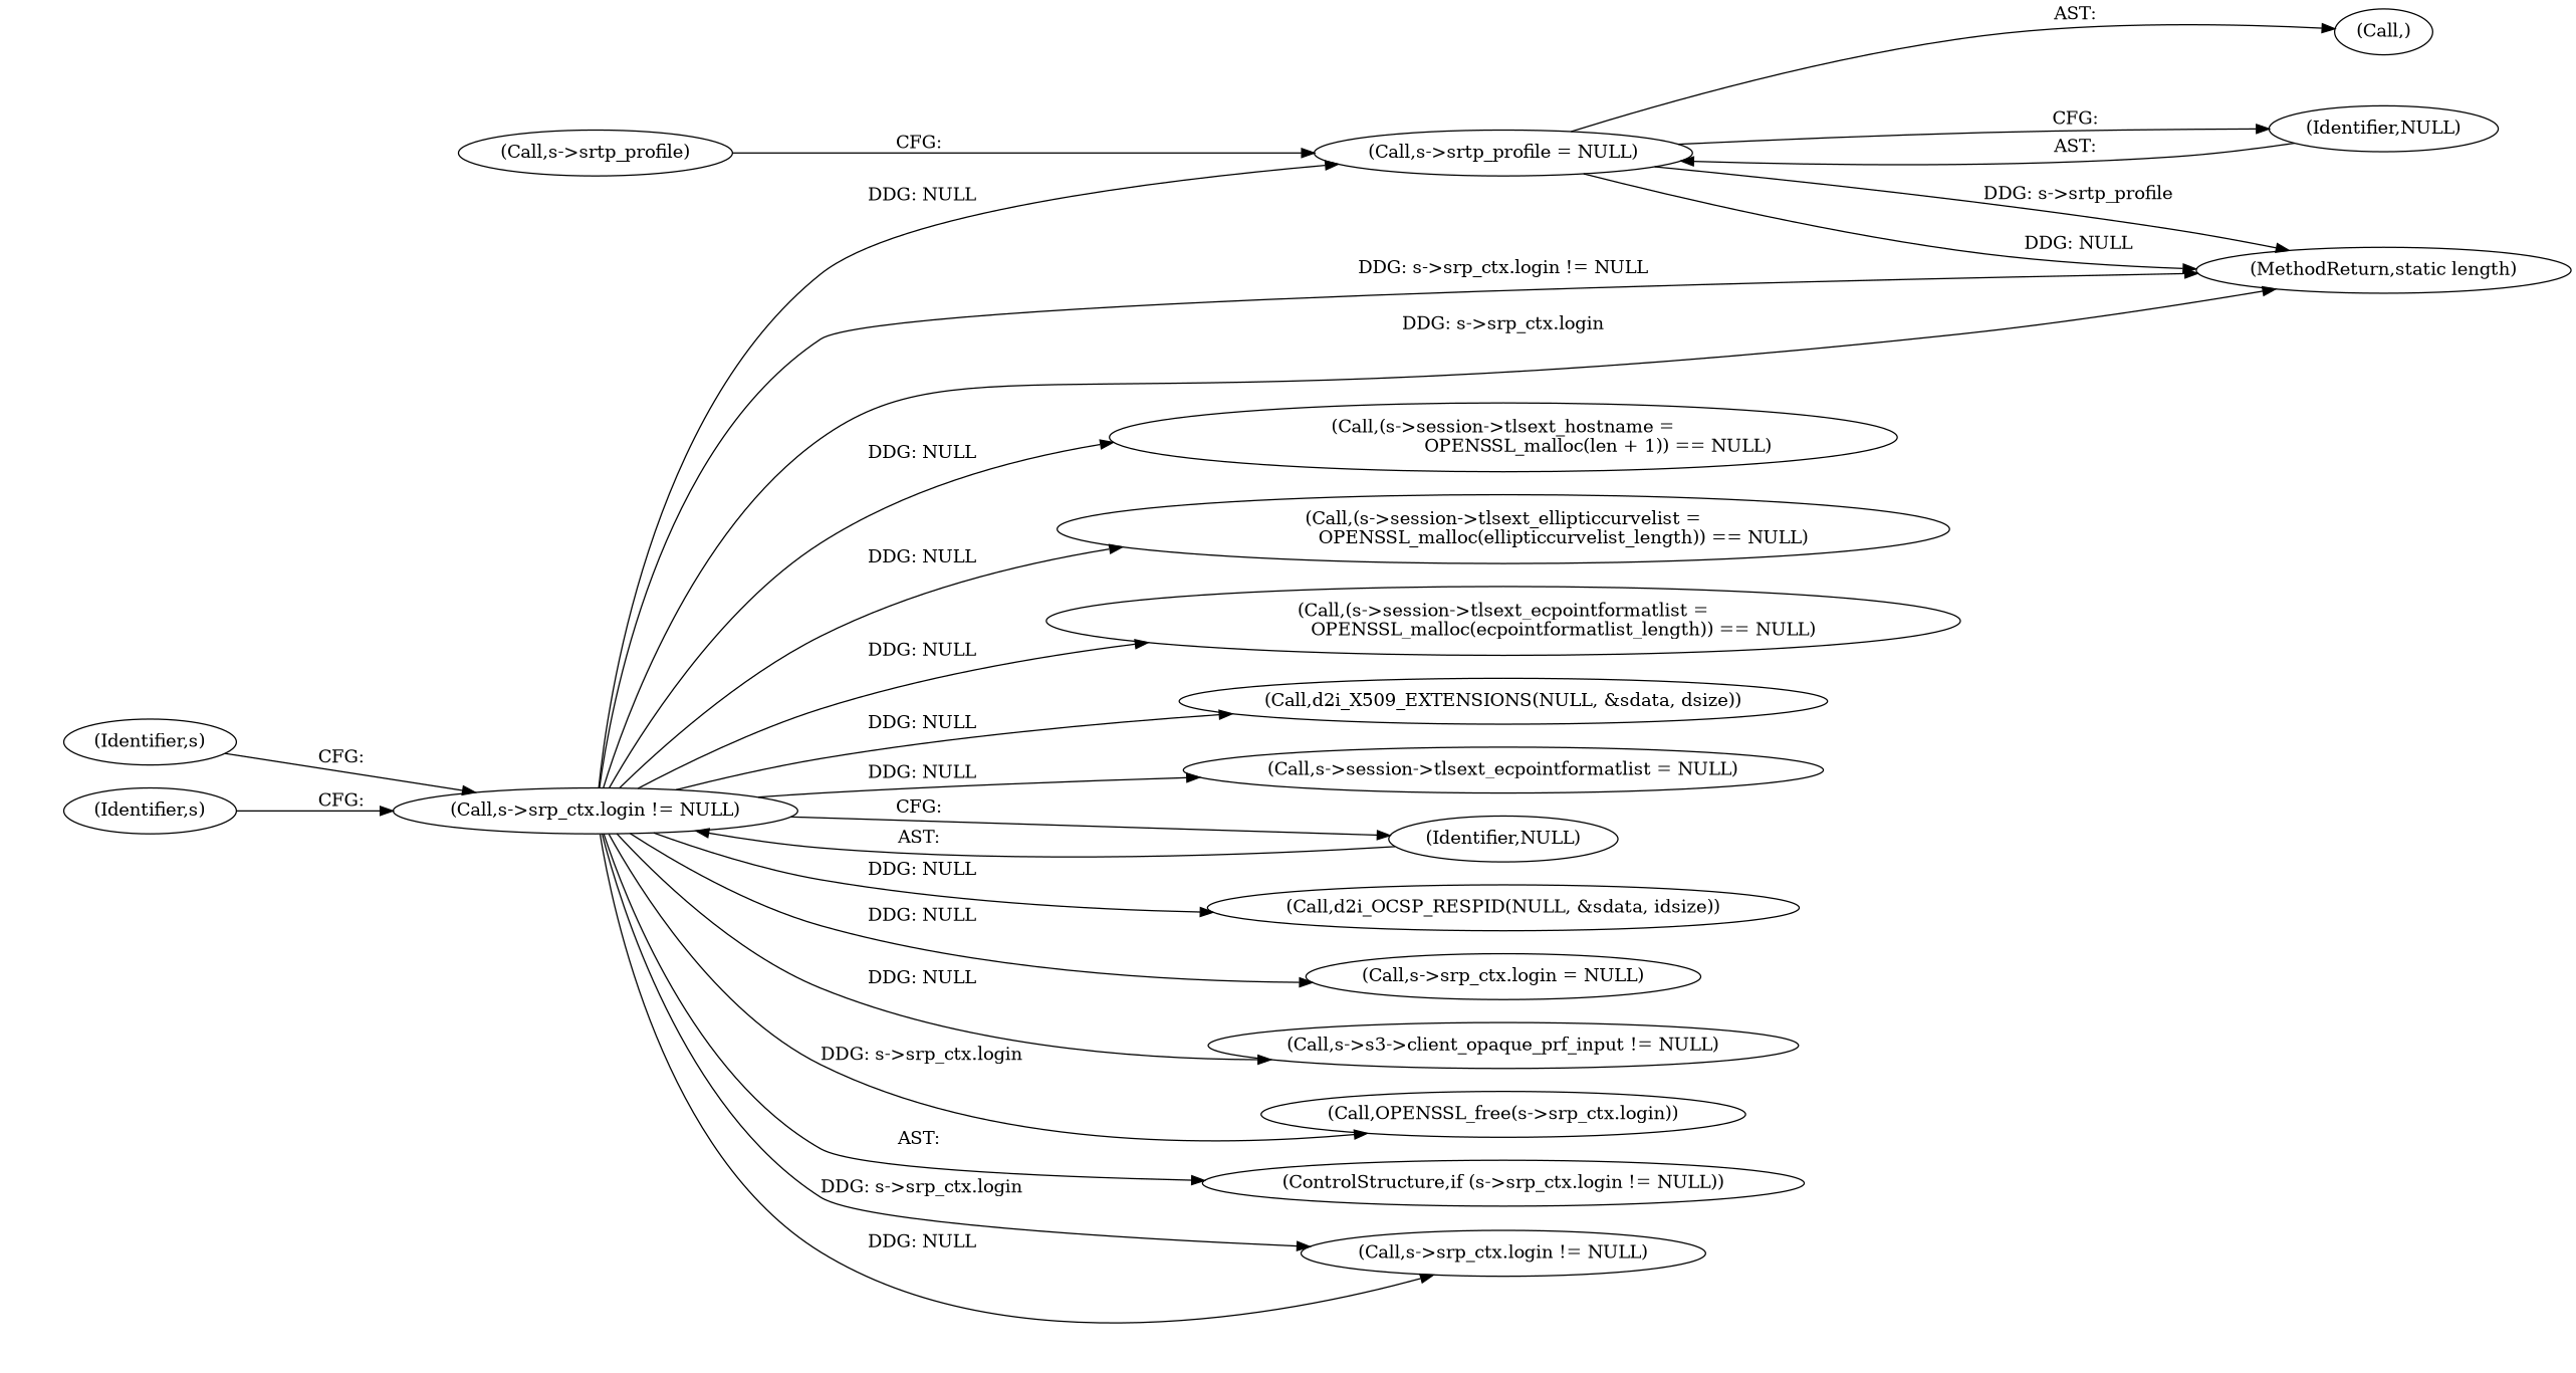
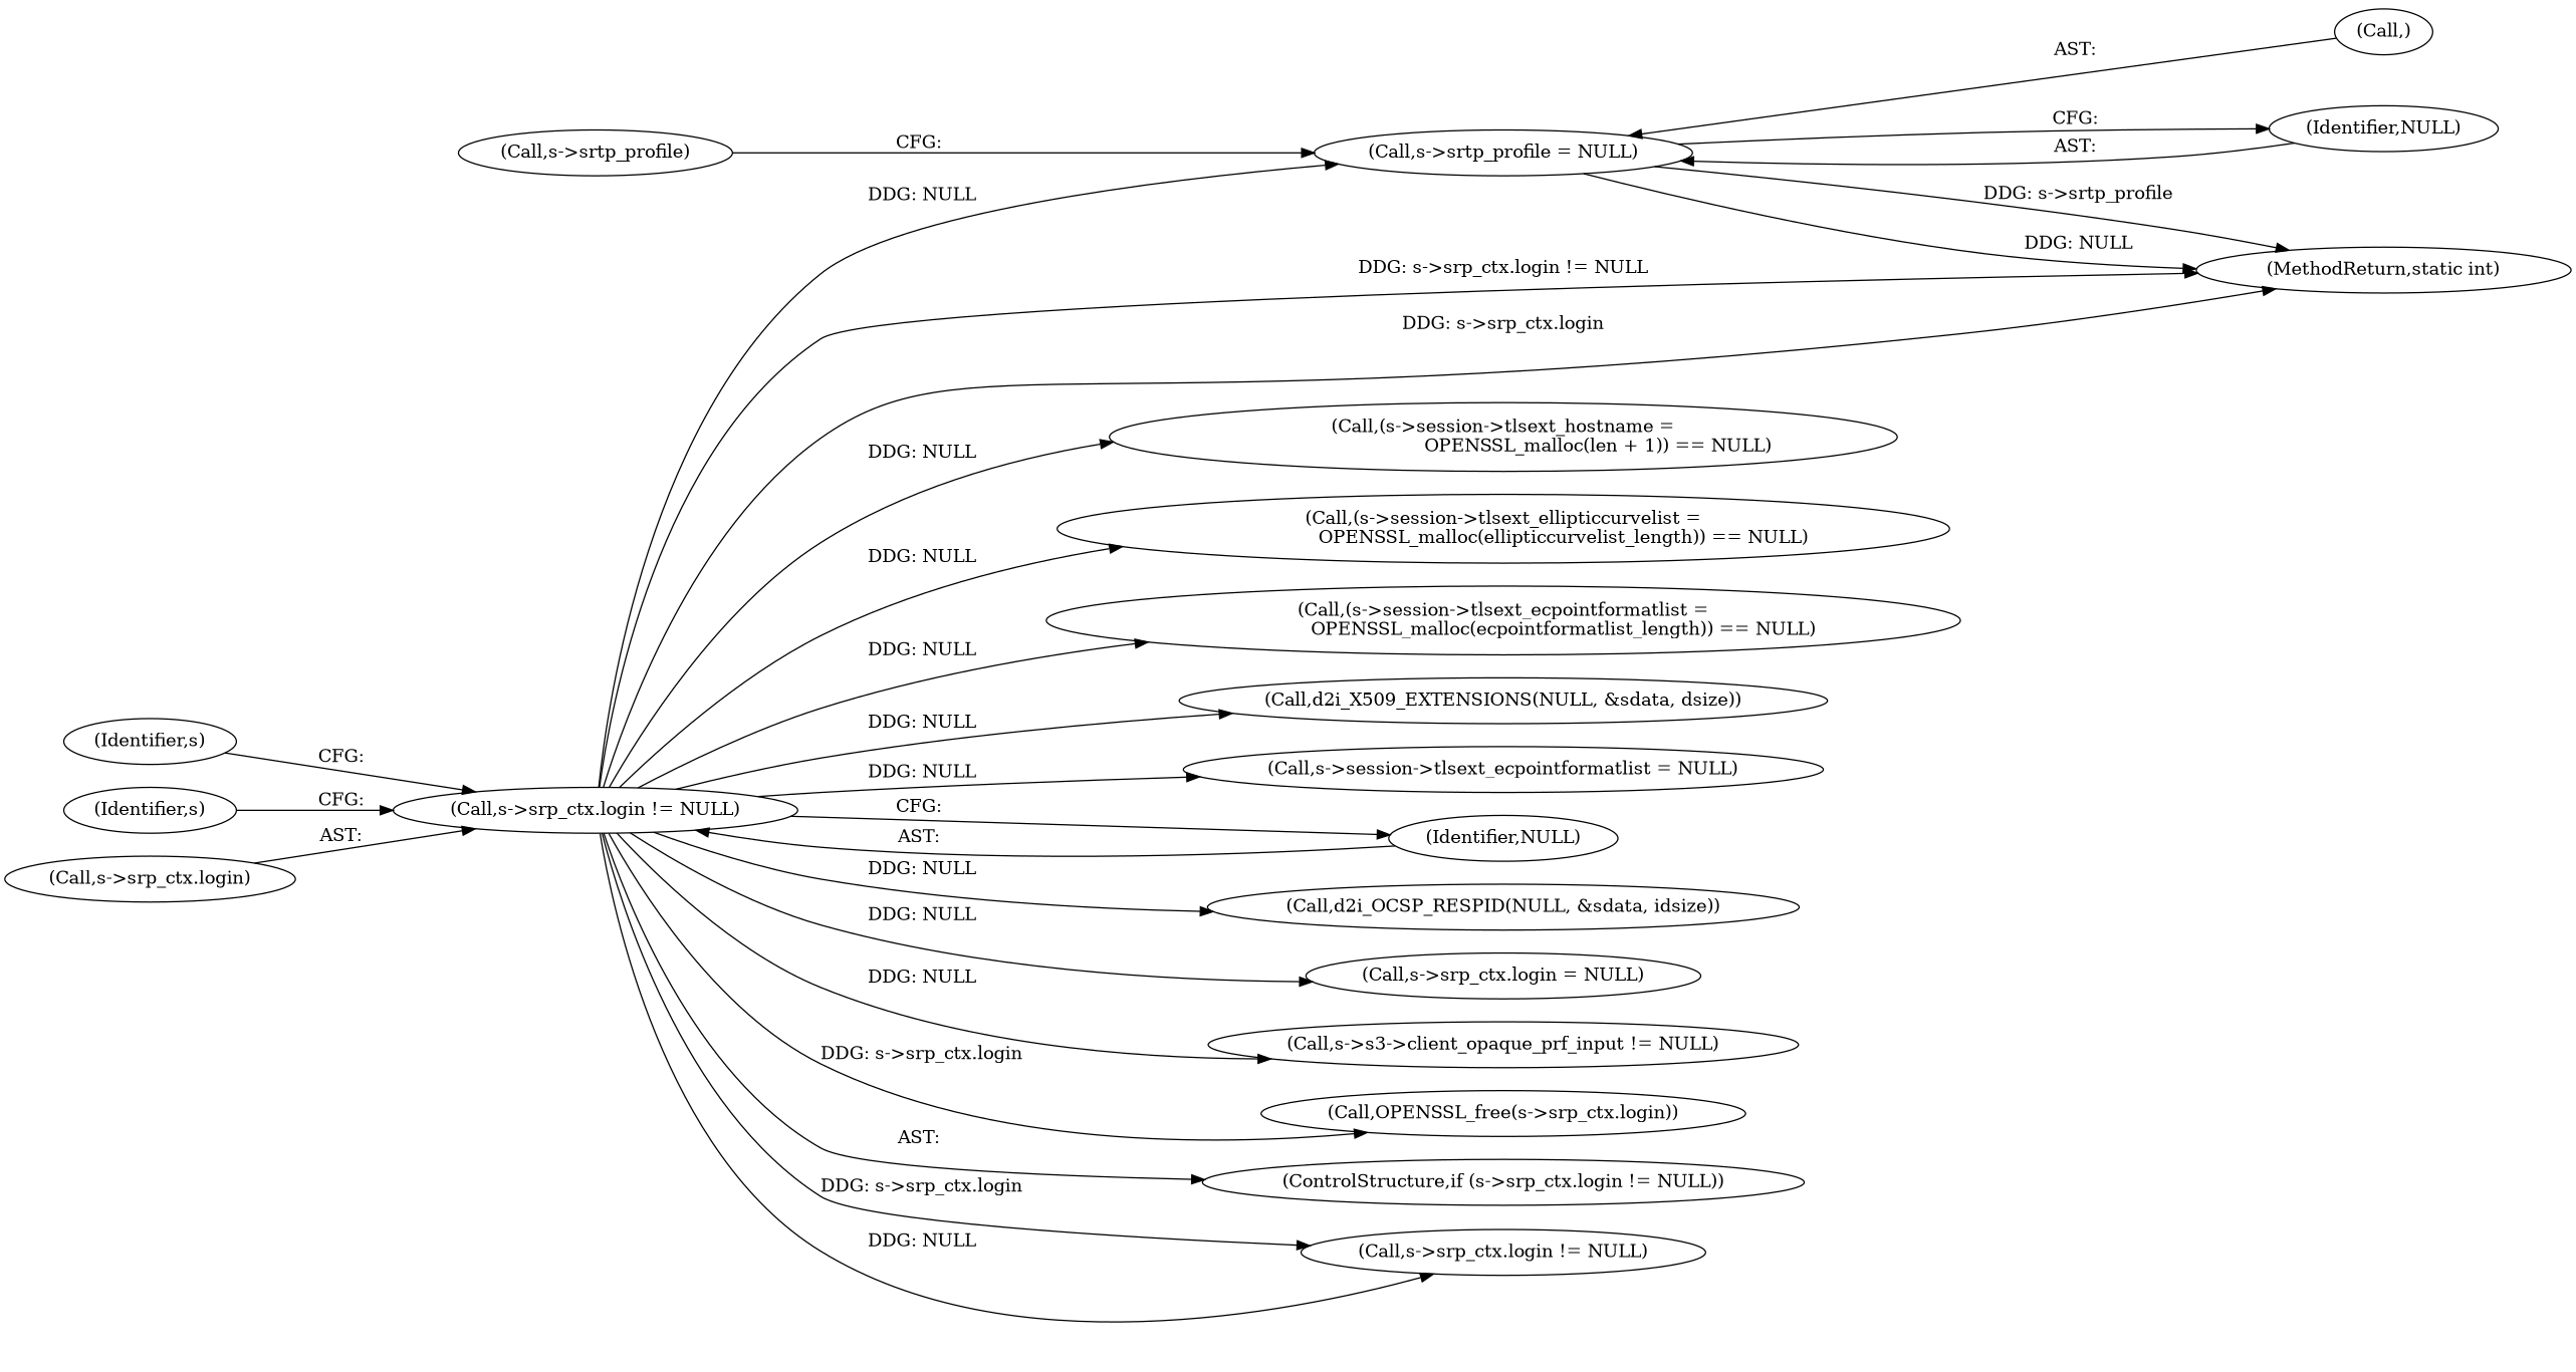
  digraph {
    rankdir=LR
    n1 [label="(Call,s->srtp_profile = NULL)"]
    n2 [label="(Call,)"]
    n3 [label="(Identifier,NULL)"]
-   n4 [label="(MethodReturn,static length)"]
+   n4 [label="(MethodReturn,static int)"]
    n5 [label="(Call,s->srp_ctx.login != NULL)"]
    n6 [label="(Call,(s->session->tlsext_hostname =\n                                 OPENSSL_malloc(len + 1)) == NULL)"]
    n7 [label="(Call,(s->session->tlsext_ellipticcurvelist =\n                     OPENSSL_malloc(ellipticcurvelist_length)) == NULL)"]
    n8 [label="(Call,(s->session->tlsext_ecpointformatlist =\n                     OPENSSL_malloc(ecpointformatlist_length)) == NULL)"]
    n9 [label="(Call,d2i_X509_EXTENSIONS(NULL, &sdata, dsize))"]
    n10 [label="(Call,s->session->tlsext_ecpointformatlist = NULL)"]
    n11 [label="(Identifier,NULL)"]
    n12 [label="(Call,d2i_OCSP_RESPID(NULL, &sdata, idsize))"]
    n13 [label="(Call,s->srp_ctx.login = NULL)"]
    n14 [label="(Call,s->s3->client_opaque_prf_input != NULL)"]
    n15 [label="(Call,OPENSSL_free(s->srp_ctx.login))"]
    n16 [label="(ControlStructure,if (s->srp_ctx.login != NULL))"]
    n17 [label="(Call,s->srp_ctx.login != NULL)"]
    n18 [label="(Identifier,s)"]
    n19 [label="(Identifier,s)"]
    n20 [label="(Call,s->srtp_profile)"]
-   n1 -> n2 [label="AST: "]
+   n21 [label="(Call,s->srp_ctx.login)"]
+   n2 -> n1 [label="AST: "]
    n1 -> n3 [label="CFG: "]
    n1 -> n4 [label="DDG: s->srtp_profile"]
    n1 -> n4 [label="DDG: NULL"]
    n3 -> n1 [label="AST: "]
    n5 -> n1 [label="DDG: NULL"]
    n5 -> n4 [label="DDG: s->srp_ctx.login != NULL"]
    n5 -> n4 [label="DDG: s->srp_ctx.login"]
    n5 -> n6 [label="DDG: NULL"]
    n5 -> n7 [label="DDG: NULL"]
    n5 -> n8 [label="DDG: NULL"]
    n5 -> n9 [label="DDG: NULL"]
    n5 -> n10 [label="DDG: NULL"]
    n5 -> n11 [label="CFG: "]
    n5 -> n12 [label="DDG: NULL"]
    n5 -> n13 [label="DDG: NULL"]
    n5 -> n14 [label="DDG: NULL"]
    n5 -> n15 [label="DDG: s->srp_ctx.login"]
    n5 -> n16 [label="AST: "]
    n5 -> n17 [label="DDG: s->srp_ctx.login"]
    n5 -> n17 [label="DDG: NULL"]
    n11 -> n5 [label="AST: "]
    n18 -> n5 [label="CFG: "]
    n19 -> n5 [label="CFG: "]
    n20 -> n1 [label="CFG: "]
+   n21 -> n5 [label="AST: "]
  }
